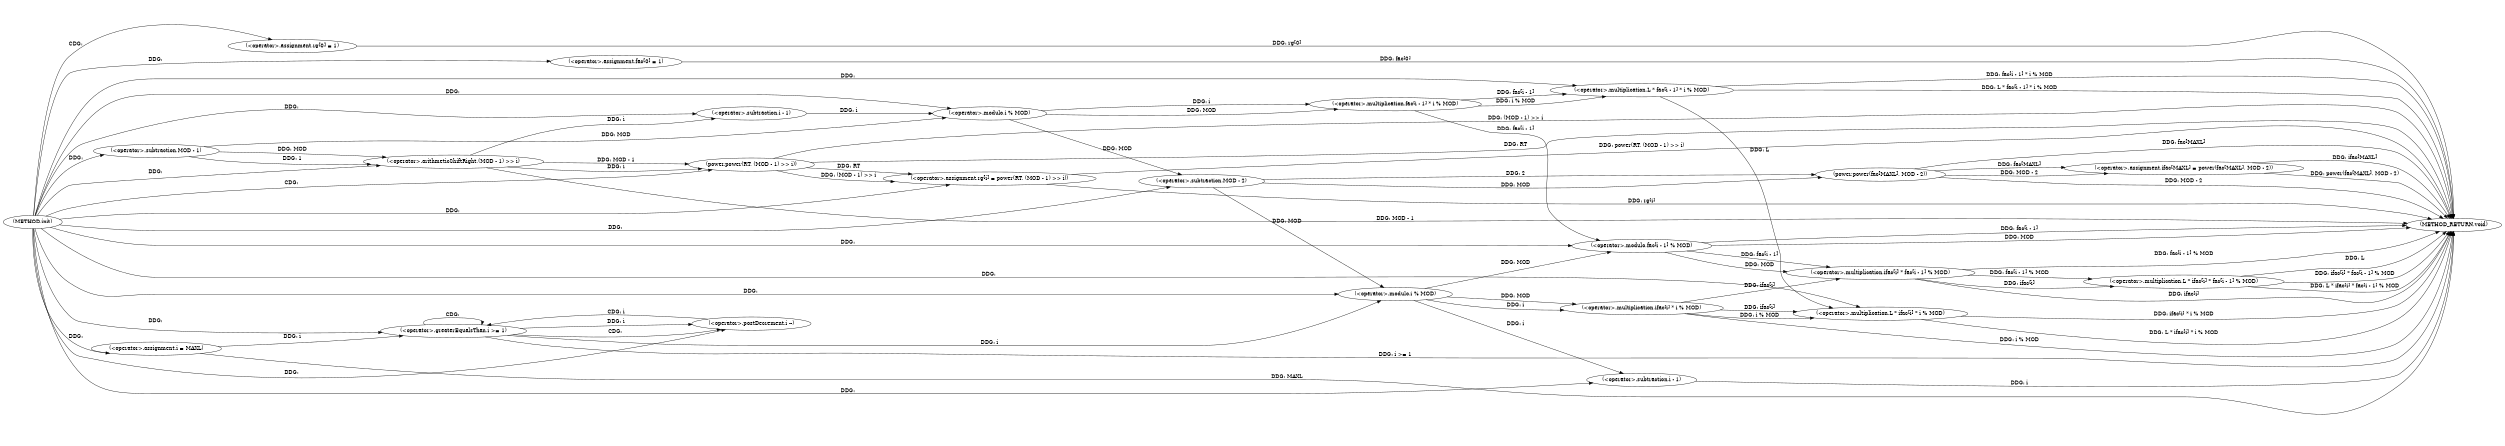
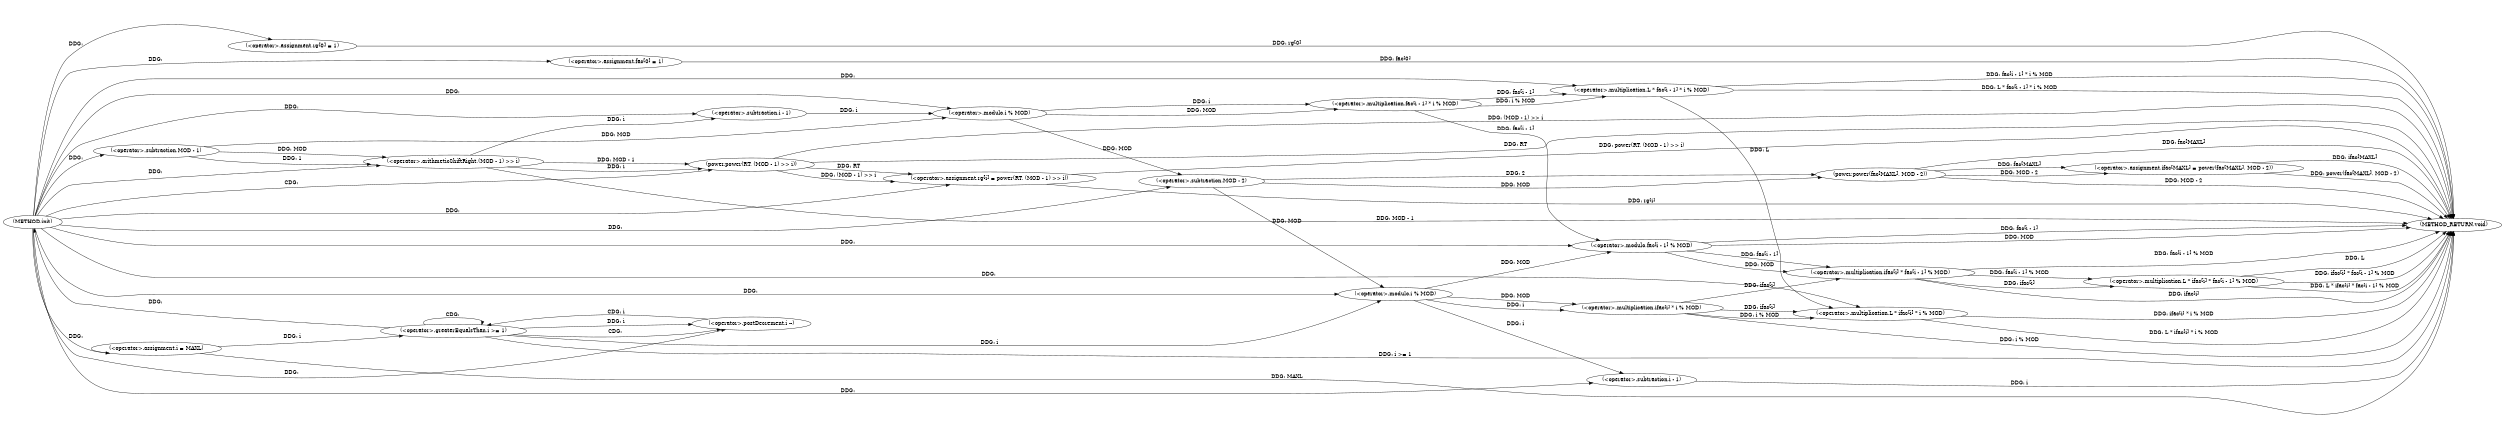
  digraph {
    rankdir=LR
    n1 [label="(METHOD,init)"]
    n2 [label="(<operator>.assignment,rg[0] = 1)"]
    n3 [label="(<operator>.assignment,fac[0] = 1)"]
    n4 [label="(<operator>.multiplication,L * fac[i - 1] * i % MOD)"]
    n5 [label="(<operator>.multiplication,L * ifac[i] * i % MOD)"]
    n6 [label="(<operator>.assignment,i = MAXL)"]
    n7 [label="(<operator>.greaterEqualsThan,i >= 1)"]
    n8 [label="(<operator>.postDecrement,i --)"]
    n9 [label="(power,power(RT, (MOD - 1) >> i))"]
    n10 [label="(<operator>.arithmeticShiftRight,(MOD - 1) >> i)"]
    n11 [label="(<operator>.modulo,i % MOD)"]
    n12 [label="(<operator>.subtraction,MOD - 2)"]
    n13 [label="(<operator>.modulo,i % MOD)"]
    n14 [label="(<operator>.modulo,fac[i - 1] % MOD)"]
    n15 [label="(<operator>.subtraction,MOD - 1)"]
    n16 [label="(<operator>.subtraction,i - 1)"]
    n17 [label="(<operator>.subtraction,i - 1)"]
    n18 [label="(<operator>.assignment,rg[i] = power(RT, (MOD - 1) >> i))"]
    n19 [label="(METHOD_RETURN,void)"]
    n20 [label="(<operator>.multiplication,L * ifac[i] * fac[i - 1] % MOD)"]
    n21 [label="(<operator>.multiplication,fac[i - 1] * i % MOD)"]
    n22 [label="(power,power(fac[MAXL], MOD - 2))"]
    n23 [label="(<operator>.multiplication,ifac[i] * i % MOD)"]
    n24 [label="(<operator>.multiplication,ifac[i] * fac[i - 1] % MOD)"]
    n25 [label="(<operator>.assignment,ifac[MAXL] = power(fac[MAXL], MOD - 2))"]
-   n1 -> n2 [label="CDG: "]
+   n1 -> n2 [label="DDG: "]
    n1 -> n3 [label="DDG: "]
    n1 -> n4 [label="DDG: "]
    n1 -> n5 [label="DDG: "]
    n1 -> n6 [label="DDG: "]
-   n1 -> n7 [label="DDG: "]
+   n7 -> n1 [label="DDG: "]
    n1 -> n8 [label="DDG: "]
    n1 -> n9 [label="CDG: "]
    n1 -> n10 [label="DDG: "]
    n1 -> n11 [label="DDG: "]
    n1 -> n12 [label="DDG: "]
    n1 -> n13 [label="DDG: "]
    n1 -> n14 [label="DDG: "]
    n1 -> n15 [label="DDG: "]
    n1 -> n16 [label="DDG: "]
    n1 -> n17 [label="DDG: "]
    n1 -> n18 [label="DDG: "]
    n2 -> n19 [label="DDG: rg[0]"]
    n3 -> n19 [label="DDG: fac[0]"]
    n4 -> n5 [label="DDG: L"]
    n4 -> n19 [label="DDG: fac[i - 1] * i % MOD"]
    n4 -> n19 [label="DDG: L * fac[i - 1] * i % MOD"]
    n5 -> n19 [label="DDG: ifac[i] * i % MOD"]
    n5 -> n19 [label="DDG: L * ifac[i] * i % MOD"]
    n6 -> n7 [label="DDG: i"]
    n6 -> n19 [label="DDG: MAXL"]
    n7 -> n7 [label="CDG: "]
    n7 -> n8 [label="DDG: i"]
    n7 -> n8 [label="CDG: "]
    n7 -> n13 [label="DDG: i"]
    n7 -> n19 [label="DDG: i >= 1"]
    n8 -> n7 [label="CDG: i"]
    n9 -> n18 [label="DDG: (MOD - 1) >> i"]
    n9 -> n18 [label="DDG: RT"]
    n9 -> n19 [label="DDG: (MOD - 1) >> i"]
    n9 -> n19 [label="DDG: RT"]
    n10 -> n9 [label="DDG: i"]
    n10 -> n9 [label="DDG: MOD - 1"]
    n10 -> n16 [label="DDG: i"]
    n10 -> n19 [label="DDG: MOD - 1"]
    n11 -> n12 [label="DDG: MOD"]
    n11 -> n21 [label="DDG: i"]
    n11 -> n21 [label="DDG: MOD"]
    n12 -> n13 [label="DDG: MOD"]
    n12 -> n22 [label="DDG: MOD"]
    n12 -> n22 [label="DDG: 2"]
    n13 -> n14 [label="DDG: MOD"]
    n13 -> n17 [label="DDG: i"]
    n13 -> n23 [label="DDG: i"]
    n13 -> n23 [label="DDG: MOD"]
    n14 -> n19 [label="DDG: fac[i - 1]"]
    n14 -> n19 [label="DDG: MOD"]
    n14 -> n24 [label="DDG: fac[i - 1]"]
    n14 -> n24 [label="DDG: MOD"]
    n15 -> n10 [label="DDG: 1"]
    n15 -> n10 [label="DDG: MOD"]
    n15 -> n11 [label="DDG: MOD"]
    n16 -> n11 [label="DDG: i"]
    n17 -> n19 [label="DDG: i"]
    n18 -> n19 [label="DDG: rg[i]"]
    n18 -> n19 [label="DDG: power(RT, (MOD - 1) >> i)"]
    n20 -> n19 [label="DDG: L"]
    n20 -> n19 [label="DDG: ifac[i] * fac[i - 1] % MOD"]
    n20 -> n19 [label="DDG: L * ifac[i] * fac[i - 1] % MOD"]
    n21 -> n4 [label="DDG: i % MOD"]
    n21 -> n4 [label="DDG: fac[i - 1]"]
    n21 -> n14 [label="DDG: fac[i - 1]"]
    n22 -> n19 [label="DDG: fac[MAXL]"]
    n22 -> n19 [label="DDG: MOD - 2"]
    n22 -> n25 [label="DDG: fac[MAXL]"]
    n22 -> n25 [label="DDG: MOD - 2"]
    n23 -> n5 [label="DDG: ifac[i]"]
    n23 -> n5 [label="DDG: i % MOD"]
    n23 -> n19 [label="DDG: i % MOD"]
    n23 -> n24 [label="DDG: ifac[i]"]
    n24 -> n19 [label="DDG: ifac[i]"]
    n24 -> n19 [label="DDG: fac[i - 1] % MOD"]
    n24 -> n20 [label="DDG: ifac[i]"]
    n24 -> n20 [label="DDG: fac[i - 1] % MOD"]
    n25 -> n19 [label="DDG: ifac[MAXL]"]
    n25 -> n19 [label="DDG: power(fac[MAXL], MOD - 2)"]
  }
